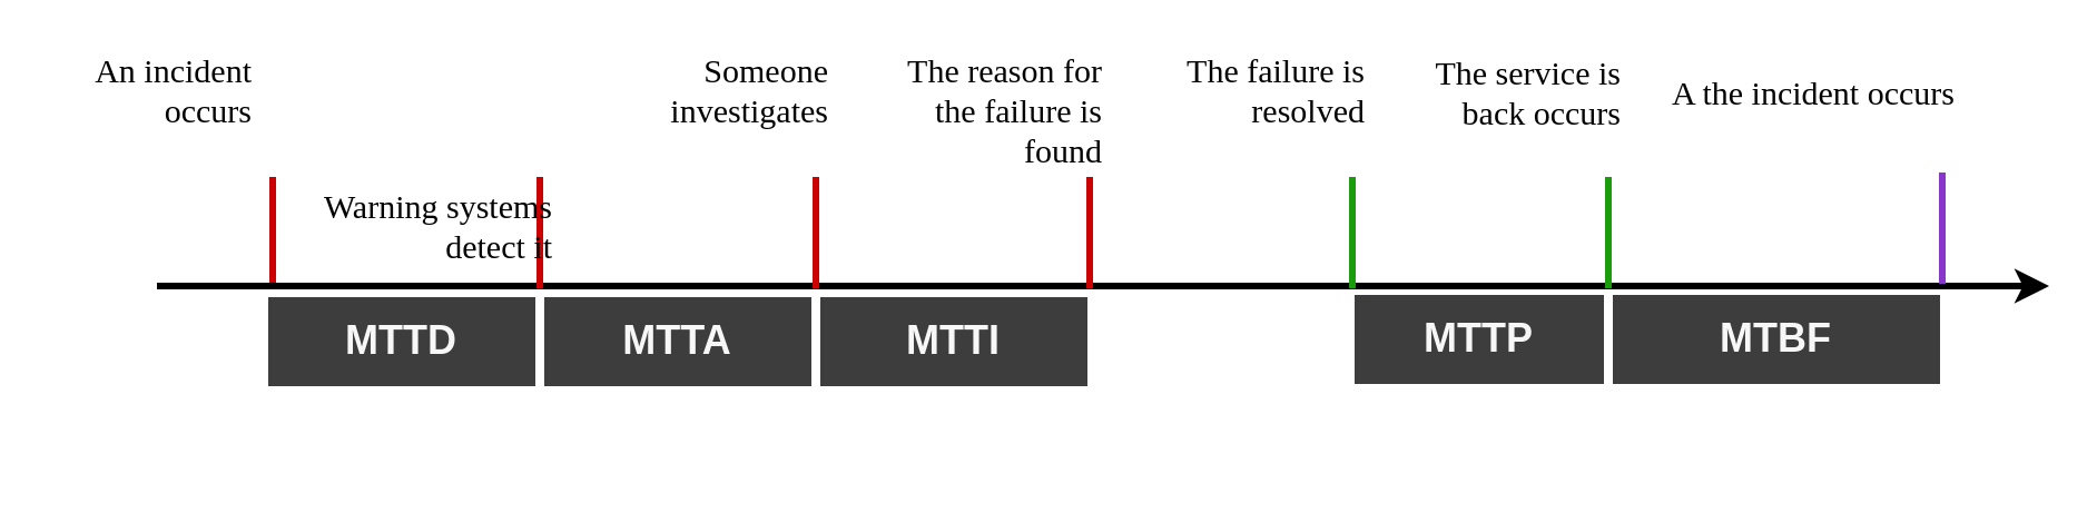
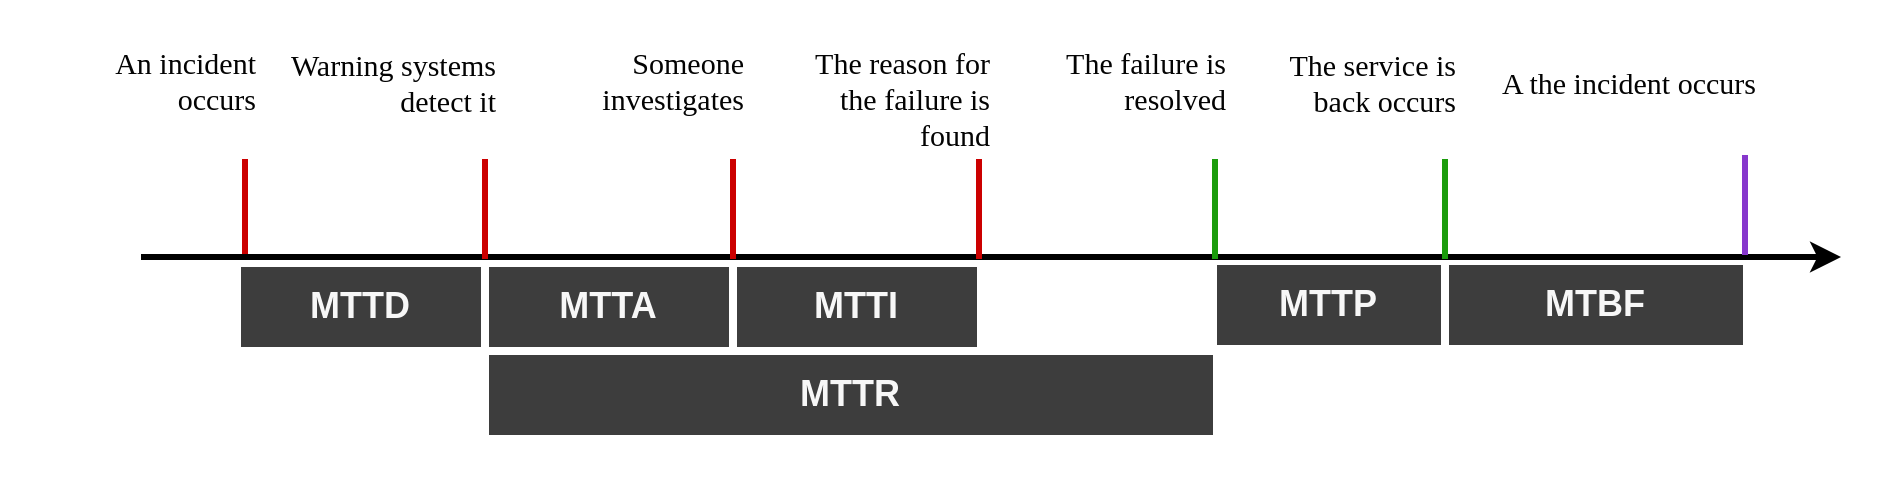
  <mxCell id="0" />
  <mxCell id="1" parent="0" />
  <mxCell id="2" value="" style="endArrow=none;html=1;rounded=0;strokeWidth=3;fontSize=18;fontColor=#F7F7F7;strokeColor=#CC0000;" parent="1" edge="1"><mxGeometry width="50" height="50" relative="1" as="geometry"><mxPoint x="122" y="79" as="sourcePoint" /><mxPoint x="122" y="129" as="targetPoint" /></mxGeometry></mxCell>
  <mxCell id="3" value="" style="endArrow=classic;html=1;rounded=0;fontSize=18;fontColor=#F7F7F7;strokeWidth=3;endFill=1;" parent="1" edge="1"><mxGeometry width="50" height="50" relative="1" as="geometry"><mxPoint x="70" y="128" as="sourcePoint" /><mxPoint x="920" y="128" as="targetPoint" /></mxGeometry></mxCell>
- <mxCell id="4" value="&lt;font color=&quot;#030303&quot;&gt;An incident occurs&lt;/font&gt;" style="text;html=1;strokeColor=none;fillColor=none;align=right;verticalAlign=middle;whiteSpace=wrap;rounded=0;fontSize=15;fontColor=#F7F7F7;fontFamily=Tahoma;" parent="1" vertex="1"><mxGeometry x="5" y="20" width="110" height="40" as="geometry" /></mxCell>
+ <mxCell id="4" value="&lt;font color=&quot;#030303&quot;&gt;An incident occurs&lt;/font&gt;" style="text;html=1;strokeColor=none;fillColor=none;align=right;verticalAlign=middle;whiteSpace=wrap;rounded=0;fontSize=15;fontColor=#F7F7F7;fontFamily=Tahoma;" parent="1" vertex="1"><mxGeometry x="20" y="20" width="110" height="40" as="geometry" /></mxCell>
  <mxCell id="5" value="" style="endArrow=none;html=1;rounded=0;strokeWidth=3;fontSize=18;fontColor=#F7F7F7;strokeColor=#CC0000;" parent="1" edge="1"><mxGeometry width="50" height="50" relative="1" as="geometry"><mxPoint x="242" y="79" as="sourcePoint" /><mxPoint x="242" y="129" as="targetPoint" /></mxGeometry></mxCell>
- <mxCell id="6" value="&lt;font color=&quot;#030303&quot;&gt;Warning systems detect it&lt;/font&gt;" style="text;html=1;strokeColor=none;fillColor=none;align=right;verticalAlign=middle;whiteSpace=wrap;rounded=0;fontSize=15;fontColor=#F7F7F7;fontFamily=Tahoma;" parent="1" vertex="1"><mxGeometry x="130" y="81" width="120" height="40" as="geometry" /></mxCell>
+ <mxCell id="6" value="&lt;font color=&quot;#030303&quot;&gt;Warning systems detect it&lt;/font&gt;" style="text;html=1;strokeColor=none;fillColor=none;align=right;verticalAlign=middle;whiteSpace=wrap;rounded=0;fontSize=15;fontColor=#F7F7F7;fontFamily=Tahoma;" parent="1" vertex="1"><mxGeometry x="130" y="21" width="120" height="40" as="geometry" /></mxCell>
  <mxCell id="7" value="" style="endArrow=none;html=1;rounded=0;strokeWidth=3;fontSize=18;fontColor=#F7F7F7;strokeColor=#CC0000;" parent="1" edge="1"><mxGeometry width="50" height="50" relative="1" as="geometry"><mxPoint x="366" y="79" as="sourcePoint" /><mxPoint x="366" y="129" as="targetPoint" /></mxGeometry></mxCell>
  <mxCell id="8" value="&lt;font color=&quot;#030303&quot;&gt;Someone investigates&lt;/font&gt;" style="text;html=1;strokeColor=none;fillColor=none;align=right;verticalAlign=middle;whiteSpace=wrap;rounded=0;fontSize=15;fontColor=#F7F7F7;fontFamily=Tahoma;" parent="1" vertex="1"><mxGeometry x="264" y="20" width="110" height="40" as="geometry" /></mxCell>
  <mxCell id="9" value="" style="endArrow=none;html=1;rounded=0;strokeWidth=3;fontSize=18;fontColor=#F7F7F7;strokeColor=#CC0000;" parent="1" edge="1"><mxGeometry width="50" height="50" relative="1" as="geometry"><mxPoint x="489" y="79" as="sourcePoint" /><mxPoint x="489" y="129" as="targetPoint" /></mxGeometry></mxCell>
  <mxCell id="10" value="&lt;font color=&quot;#030303&quot;&gt;The reason for the failure is found&lt;/font&gt;" style="text;html=1;strokeColor=none;fillColor=none;align=right;verticalAlign=middle;whiteSpace=wrap;rounded=0;fontSize=15;fontColor=#F7F7F7;fontFamily=Tahoma;" parent="1" vertex="1"><mxGeometry x="387" y="29" width="110" height="40" as="geometry" /></mxCell>
  <mxCell id="11" value="" style="endArrow=none;html=1;rounded=0;strokeWidth=3;fontSize=18;fontColor=#F7F7F7;strokeColor=#1B9C0C;" parent="1" edge="1"><mxGeometry width="50" height="50" relative="1" as="geometry"><mxPoint x="607" y="79" as="sourcePoint" /><mxPoint x="607" y="129" as="targetPoint" /></mxGeometry></mxCell>
  <mxCell id="12" value="&lt;font color=&quot;#030303&quot;&gt;The failure is resolved&lt;/font&gt;" style="text;html=1;strokeColor=none;fillColor=none;align=right;verticalAlign=middle;whiteSpace=wrap;rounded=0;fontSize=15;fontColor=#F7F7F7;fontFamily=Tahoma;" parent="1" vertex="1"><mxGeometry x="505" y="20" width="110" height="40" as="geometry" /></mxCell>
  <mxCell id="13" value="" style="endArrow=none;html=1;rounded=0;strokeWidth=3;fontSize=18;fontColor=#F7F7F7;strokeColor=#1B9C0C;" parent="1" edge="1"><mxGeometry width="50" height="50" relative="1" as="geometry"><mxPoint x="722" y="79" as="sourcePoint" /><mxPoint x="722" y="129" as="targetPoint" /></mxGeometry></mxCell>
  <mxCell id="14" value="&lt;font color=&quot;#030303&quot;&gt;The service is back occurs&lt;/font&gt;" style="text;html=1;strokeColor=none;fillColor=none;align=right;verticalAlign=middle;whiteSpace=wrap;rounded=0;fontSize=15;fontColor=#F7F7F7;fontFamily=Tahoma;" parent="1" vertex="1"><mxGeometry x="620" y="21" width="110" height="40" as="geometry" /></mxCell>
  <mxCell id="15" value="&lt;font style=&quot;font-size: 18px;&quot;&gt;&lt;b&gt;MTTD&lt;/b&gt;&lt;/font&gt;" style="rounded=0;whiteSpace=wrap;html=1;strokeColor=none;fillColor=#3D3D3D;fontColor=#F7F7F7;" parent="1" vertex="1"><mxGeometry x="120" y="133" width="120" height="40" as="geometry" /></mxCell>
  <mxCell id="16" value="&lt;font style=&quot;font-size: 18px;&quot;&gt;&lt;b&gt;MTTA&lt;/b&gt;&lt;/font&gt;" style="rounded=0;whiteSpace=wrap;html=1;strokeColor=none;fillColor=#3D3D3D;fontColor=#F7F7F7;" parent="1" vertex="1"><mxGeometry x="244" y="133" width="120" height="40" as="geometry" /></mxCell>
+ <mxCell id="17" value="&lt;font style=&quot;font-size: 18px;&quot;&gt;&lt;b&gt;MTTR&lt;/b&gt;&lt;/font&gt;" style="rounded=0;whiteSpace=wrap;html=1;strokeColor=none;fillColor=#3D3D3D;fontColor=#F7F7F7;" parent="1" vertex="1"><mxGeometry x="244" y="177" width="362" height="40" as="geometry" /></mxCell>
  <mxCell id="18" value="&lt;font style=&quot;font-size: 18px;&quot;&gt;&lt;b&gt;MTBF&lt;/b&gt;&lt;/font&gt;" style="rounded=0;whiteSpace=wrap;html=1;strokeColor=none;fillColor=#3D3D3D;fontColor=#F7F7F7;" parent="1" vertex="1"><mxGeometry x="724" y="132" width="147" height="40" as="geometry" /></mxCell>
  <mxCell id="19" value="&lt;font style=&quot;font-size: 18px;&quot;&gt;&lt;b&gt;MTTI&lt;/b&gt;&lt;/font&gt;" style="rounded=0;whiteSpace=wrap;html=1;strokeColor=none;fillColor=#3D3D3D;fontColor=#F7F7F7;" parent="1" vertex="1"><mxGeometry x="368" y="133" width="120" height="40" as="geometry" /></mxCell>
  <mxCell id="20" value="&lt;font style=&quot;font-size: 18px;&quot;&gt;&lt;b&gt;MTTP&lt;/b&gt;&lt;/font&gt;" style="rounded=0;whiteSpace=wrap;html=1;strokeColor=none;fillColor=#3D3D3D;fontColor=#F7F7F7;" parent="1" vertex="1"><mxGeometry x="608" y="132" width="112" height="40" as="geometry" /></mxCell>
  <mxCell id="21" value="" style="endArrow=none;html=1;rounded=0;strokeWidth=3;fontSize=18;fontColor=#F7F7F7;strokeColor=#8737CC;" parent="1" edge="1"><mxGeometry width="50" height="50" relative="1" as="geometry"><mxPoint x="872" y="77" as="sourcePoint" /><mxPoint x="872" y="127" as="targetPoint" /></mxGeometry></mxCell>
  <mxCell id="22" value="&lt;font color=&quot;#030303&quot;&gt;A the incident occurs&lt;/font&gt;" style="text;html=1;strokeColor=none;fillColor=none;align=right;verticalAlign=middle;whiteSpace=wrap;rounded=0;fontSize=15;fontColor=#F7F7F7;fontFamily=Tahoma;" parent="1" vertex="1"><mxGeometry x="750" y="21" width="130" height="40" as="geometry" /></mxCell>
